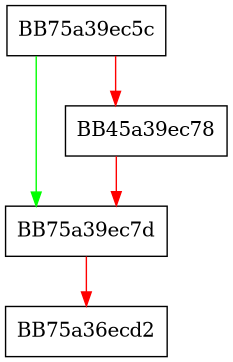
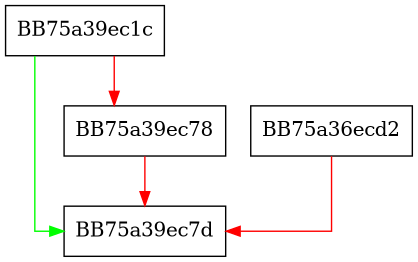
  digraph {
    splines=ortho
    node [shape=box]
    edge [color=red]
-   BB75a39ec5c
+   BB75a39ec5c [label=BB75a39ec1c]
    BB75a39ec7d
-   BB75a39ec78 [label=BB45a39ec78]
+   BB75a39ec78
    n4 [label=BB75a36ecd2]
    BB75a39ec5c -> BB75a39ec7d [color=green]
    BB75a39ec5c -> BB75a39ec78
-   BB75a39ec7d -> n4
+   n4 -> BB75a39ec7d
    BB75a39ec78 -> BB75a39ec7d
  }
